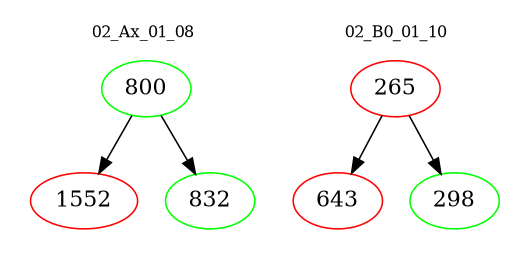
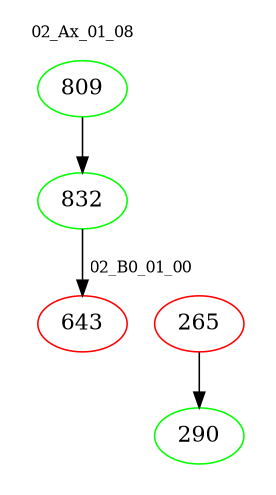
  digraph {
    node [color=green]
    edge [color=black]
-   n1 [label=800]
-   n2 [color=red label=1552]
+   n1 [label=809]
    n3 [label=832]
    n4 [color=red label=265]
    n5 [color=red label=643]
-   n6 [label=298]
+   n6 [label=290]
    subgraph cluster_1 {
      color=white
      fontsize=10
      label="02_Ax_01_08"
      n1
-     n2
      n3
    }
    subgraph cluster_2 {
      color=white
      fontsize=10
-     label="02_B0_01_10"
+     label="02_B0_01_00"
      n4
      n5
      n6
    }
-   n1 -> n2
    n1 -> n3
-   n4 -> n5
+   n3 -> n5
    n4 -> n6
  }
